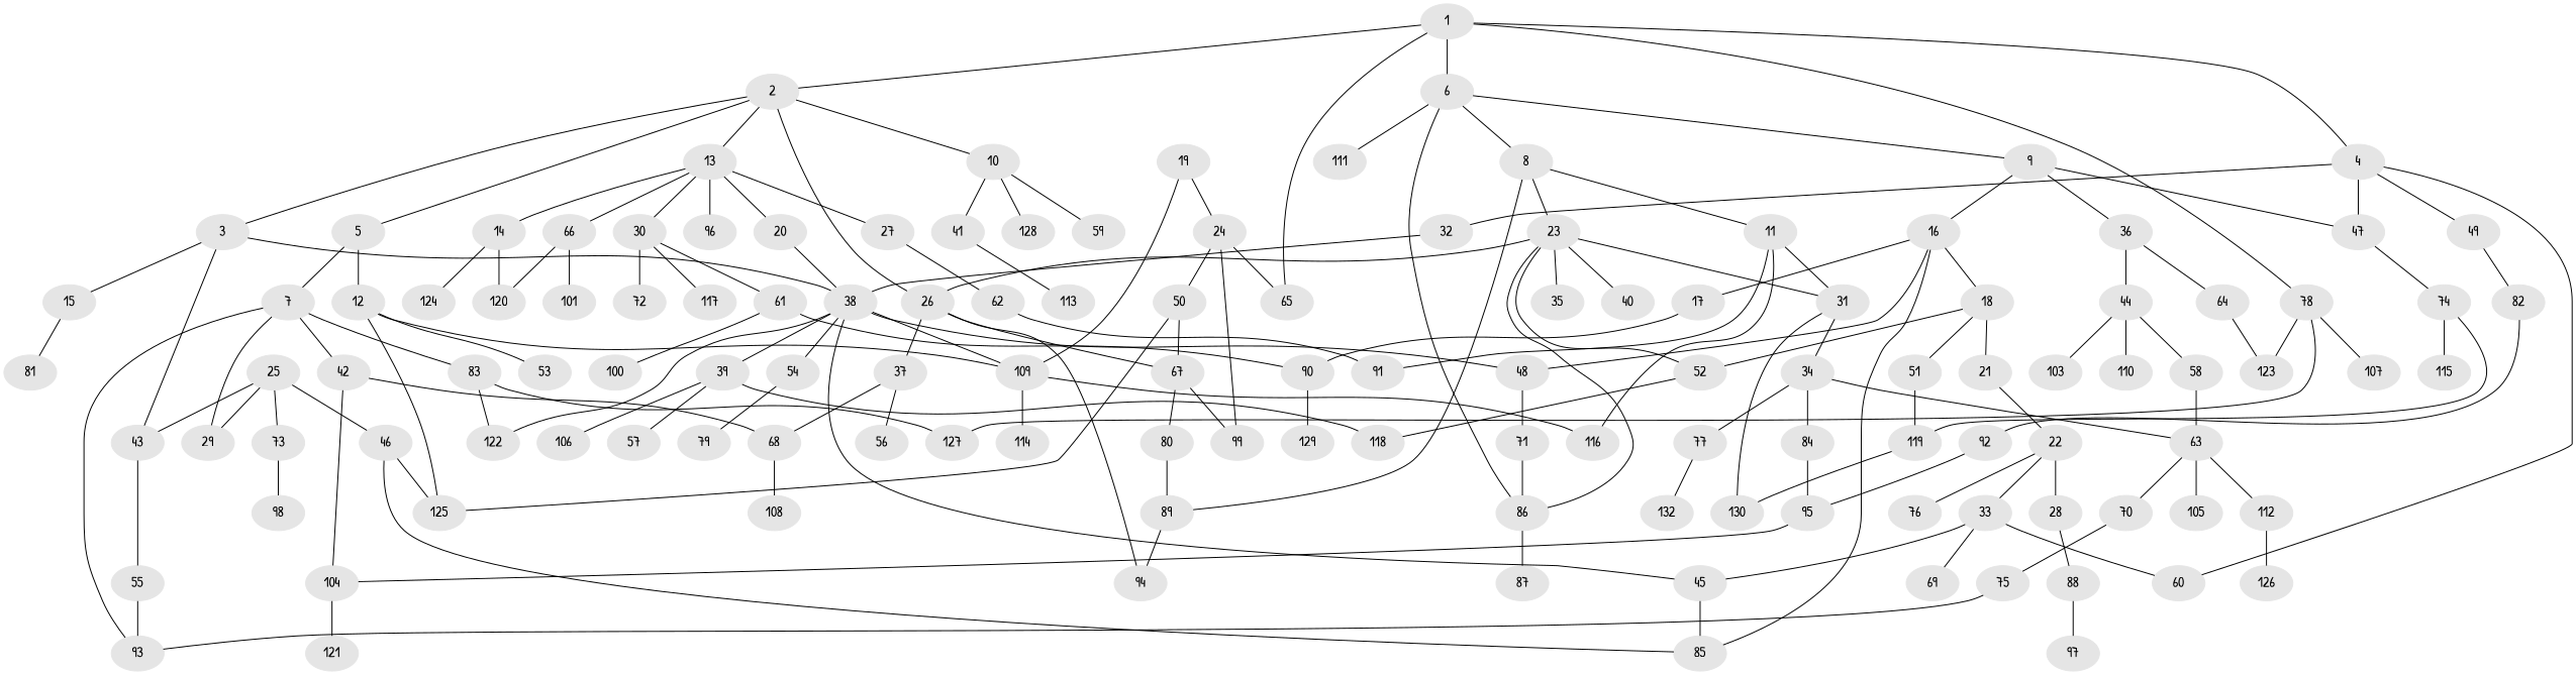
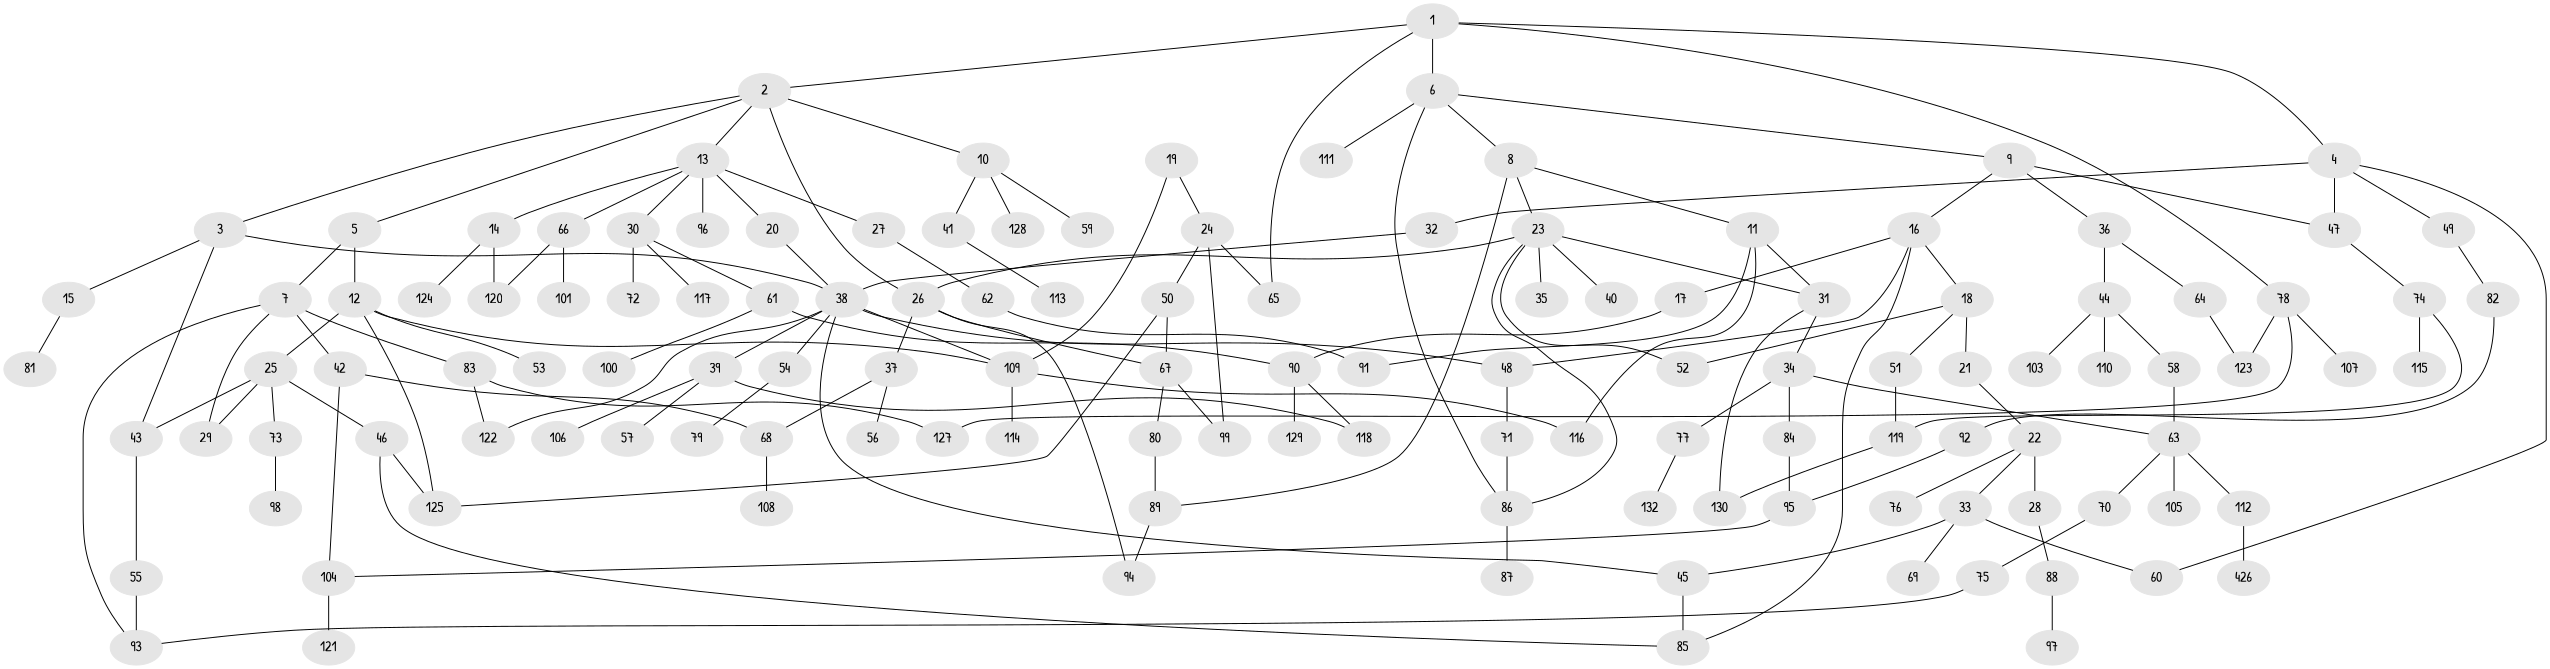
  graph {
    fontname="Patrick Hand"
    node [color=gray90 fontname="Patrick Hand" style=filled]
    edge [fontname="Patrick Hand"]
    1
    2
    4
    6
    65
    78
    3
    5
    10
    13
    26
    32
    47
    49
    60
    8
    9
    86
    111
    123
    107
    127
    15
    38
    43
    7
    12
    41
    59
    128
    14
    20
    27
    30
    66
    96
    37
    67
    94
    81
    109
    48
    45
    39
    54
    122
    55
    74
    82
    29
    42
    83
    93
    25
    53
    125
    11
    23
    89
    16
    36
    87
    68
    104
    31
    91
    116
    52
    35
    40
    17
    18
    85
    44
    64
    113
    34
    130
    46
    73
    114
    124
    120
    62
    61
    72
    117
    101
    19
    24
    90
    21
    51
    71
    129
    22
    119
    118
    50
    99
    28
    33
    76
    88
    69
    98
    56
    80
    97
    100
    63
    77
    84
    70
    105
    112
    n117 [label=132]
    95
    58
    103
    110
    108
    57
    106
    79
    121
    115
    92
    75
-   126
+   126 [label=426]
    1 -- 2
    1 -- 4
    1 -- 6
    1 -- 65
    1 -- 78
    2 -- 3
    2 -- 5
    2 -- 10
    2 -- 13
    2 -- 26
    4 -- 32
    4 -- 47
    4 -- 49
    4 -- 60
    6 -- 8
    6 -- 9
    6 -- 86
    6 -- 111
    78 -- 123
    78 -- 107
    78 -- 127
    3 -- 15
    3 -- 38
    3 -- 43
    5 -- 7
    5 -- 12
    10 -- 41
    10 -- 59
    10 -- 128
    13 -- 14
    13 -- 20
    13 -- 27
    13 -- 30
    13 -- 66
    13 -- 96
    26 -- 37
    26 -- 67
    26 -- 94
    32 -- 38
    47 -- 74
    49 -- 82
    8 -- 11
    8 -- 23
    8 -- 89
    9 -- 47
    9 -- 16
    9 -- 36
    86 -- 87
    15 -- 81
    38 -- 109
    38 -- 48
    38 -- 45
    38 -- 39
    38 -- 54
    38 -- 122
    43 -- 55
    7 -- 29
    7 -- 42
    7 -- 83
    7 -- 93
    12 -- 109
+   12 -- 25
    12 -- 53
    12 -- 125
    41 -- 113
    14 -- 124
    14 -- 120
    20 -- 38
    27 -- 62
    30 -- 61
    30 -- 72
    30 -- 117
    66 -- 120
    66 -- 101
    37 -- 68
    37 -- 56
    67 -- 99
    67 -- 80
    109 -- 116
    109 -- 114
    48 -- 71
    45 -- 85
    39 -- 118
    39 -- 57
    39 -- 106
    54 -- 79
    55 -- 93
    74 -- 119
    74 -- 115
    82 -- 92
    42 -- 68
    42 -- 104
    83 -- 127
    83 -- 122
    25 -- 43
    25 -- 29
    25 -- 46
    25 -- 73
    11 -- 31
    11 -- 91
    11 -- 116
    23 -- 26
    23 -- 86
    23 -- 31
    23 -- 52
    23 -- 35
    23 -- 40
    89 -- 94
    16 -- 48
    16 -- 17
    16 -- 18
    16 -- 85
    36 -- 44
    36 -- 64
    68 -- 108
    104 -- 121
    31 -- 34
    31 -- 130
-   52 -- 118
+   90 -- 118
    17 -- 90
    18 -- 52
    18 -- 21
    18 -- 51
    44 -- 58
    44 -- 103
    44 -- 110
    64 -- 123
    34 -- 63
    34 -- 77
    34 -- 84
    46 -- 125
    46 -- 85
    73 -- 98
    62 -- 91
    61 -- 90
    61 -- 100
    19 -- 109
    19 -- 24
    24 -- 65
    24 -- 50
    24 -- 99
    90 -- 129
    21 -- 22
    51 -- 119
    71 -- 86
    22 -- 28
    22 -- 33
    22 -- 76
    119 -- 130
    50 -- 67
    50 -- 125
    28 -- 88
    33 -- 60
    33 -- 45
    33 -- 69
    88 -- 97
    80 -- 89
    63 -- 70
    63 -- 105
    63 -- 112
    77 -- n117
    84 -- 95
    70 -- 75
    112 -- 126
    95 -- 104
    58 -- 63
    92 -- 95
    75 -- 93
  }
